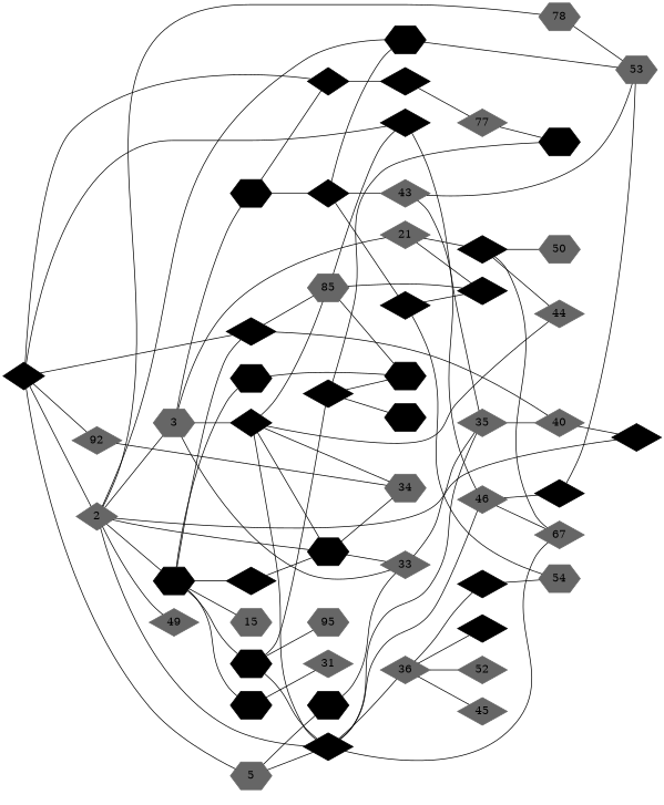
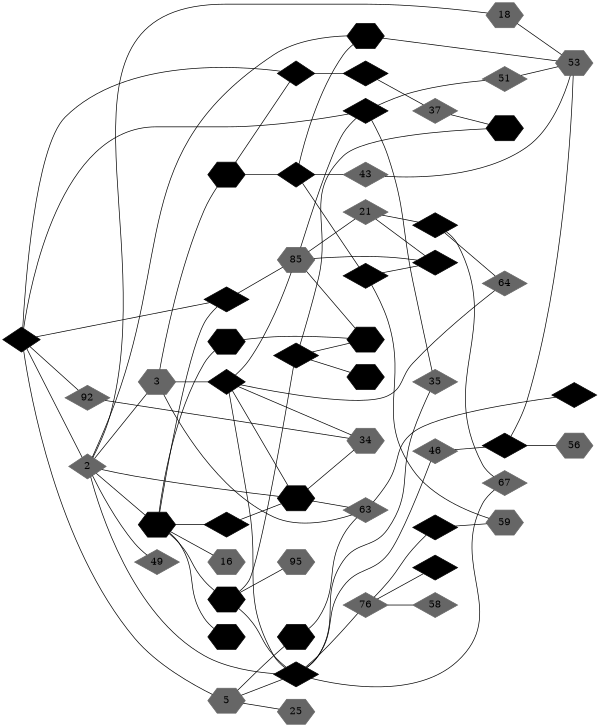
  graph {
    rankdir=LR
    node [color=gray40 shape=diamond style=filled]
    edge [weight=1.0]
    1 [color=black]
    2
    5 [shape=hexagon]
    8 [color=black]
    11 [color=black]
    n6 [label=92]
    28 [color=black]
    3 [shape=hexagon]
    9 [color=black shape=hexagon]
    13 [color=black shape=hexagon]
-   18 [shape=hexagon label=78]
+   18 [shape=hexagon]
    26 [color=black]
    30 [color=black shape=hexagon]
    35
    49
    14 [color=black shape=hexagon]
+   25 [shape=hexagon]
    17 [color=black]
    n19 [label=85 shape=hexagon]
-   40
    34 [shape=hexagon]
+   51
    4 [color=black shape=hexagon]
    7 [color=black]
    21
-   33
+   33 [label=63]
    10 [color=black shape=hexagon]
    12 [color=black shape=hexagon]
-   16 [shape=hexagon label=15]
+   16 [shape=hexagon]
    23 [color=black]
    27 [color=black shape=hexagon]
    53 [shape=hexagon]
-   36
+   36 [label=76]
    46
    n35 [label=67]
    6 [color=black]
-   44
+   44 [label=64]
    32 [color=black]
    38 [color=black]
    41 [color=black]
    29 [color=black]
    43
-   54 [shape=hexagon]
+   54 [shape=hexagon label=59]
    20 [color=black shape=hexagon]
-   37 [label=77]
+   37
    19 [color=black]
    n47 [label=95 shape=hexagon]
-   31
    24 [color=black shape=hexagon]
    42 [color=black shape=hexagon]
-   50 [shape=hexagon]
    39 [color=black]
-   45
    48 [color=black]
-   52
+   52 [label=58]
    47 [color=black]
+   56 [shape=hexagon]
    1 -- 2
    1 -- 5
    1 -- 8
    1 -- 11
    1 -- n6
    1 -- 28
    2 -- 3
    2 -- 9
    2 -- 13
    2 -- 18
    2 -- 26
    2 -- 30
-   2 -- 35
    2 -- 49
    5 -- 26
    5 -- 14 [weight=2.0]
+   5 -- 25
    8 -- 17 [weight=3.0]
    11 -- n19
-   11 -- 40
    n6 -- 34
    28 -- 35
+   28 -- 51
    3 -- 4
    3 -- 7
-   3 -- 21
+   n19 -- 21
    3 -- 33
    9 -- 11
    9 -- 10
    9 -- 12
    9 -- 16
    9 -- 23
    9 -- 27
    13 -- 53
    18 -- 53 [weight=2.0]
    26 -- 35
    26 -- 36
    26 -- 46
    26 -- n35
    30 -- 34
    30 -- 33
-   35 -- 40
    14 -- 33
    17 -- 37
    n19 -- 28
    n19 -- 32
    n19 -- 20
-   40 -- 41
+   51 -- 53
    4 -- 8
    4 -- 6
    7 -- 26
    7 -- 30
    7 -- n19
    7 -- 34
    7 -- 44
    21 -- 32
    21 -- 38
    33 -- 41
    10 -- 26
    10 -- 19
    10 -- n47
    12 -- 20
    23 -- 30
-   27 -- 31
    36 -- 39
-   36 -- 45
    36 -- 48
    36 -- 52
-   46 -- n35
    46 -- 47
    6 -- 13
    6 -- 29
    6 -- 43
    38 -- n35
    38 -- 44
-   38 -- 50 [weight=2.0]
    29 -- 32
    29 -- 54
    43 -- 53
-   43 -- 46
    37 -- 42
    19 -- 20
    19 -- 24
    19 -- 42
    39 -- 54
    47 -- 53
+   47 -- 56
  }
